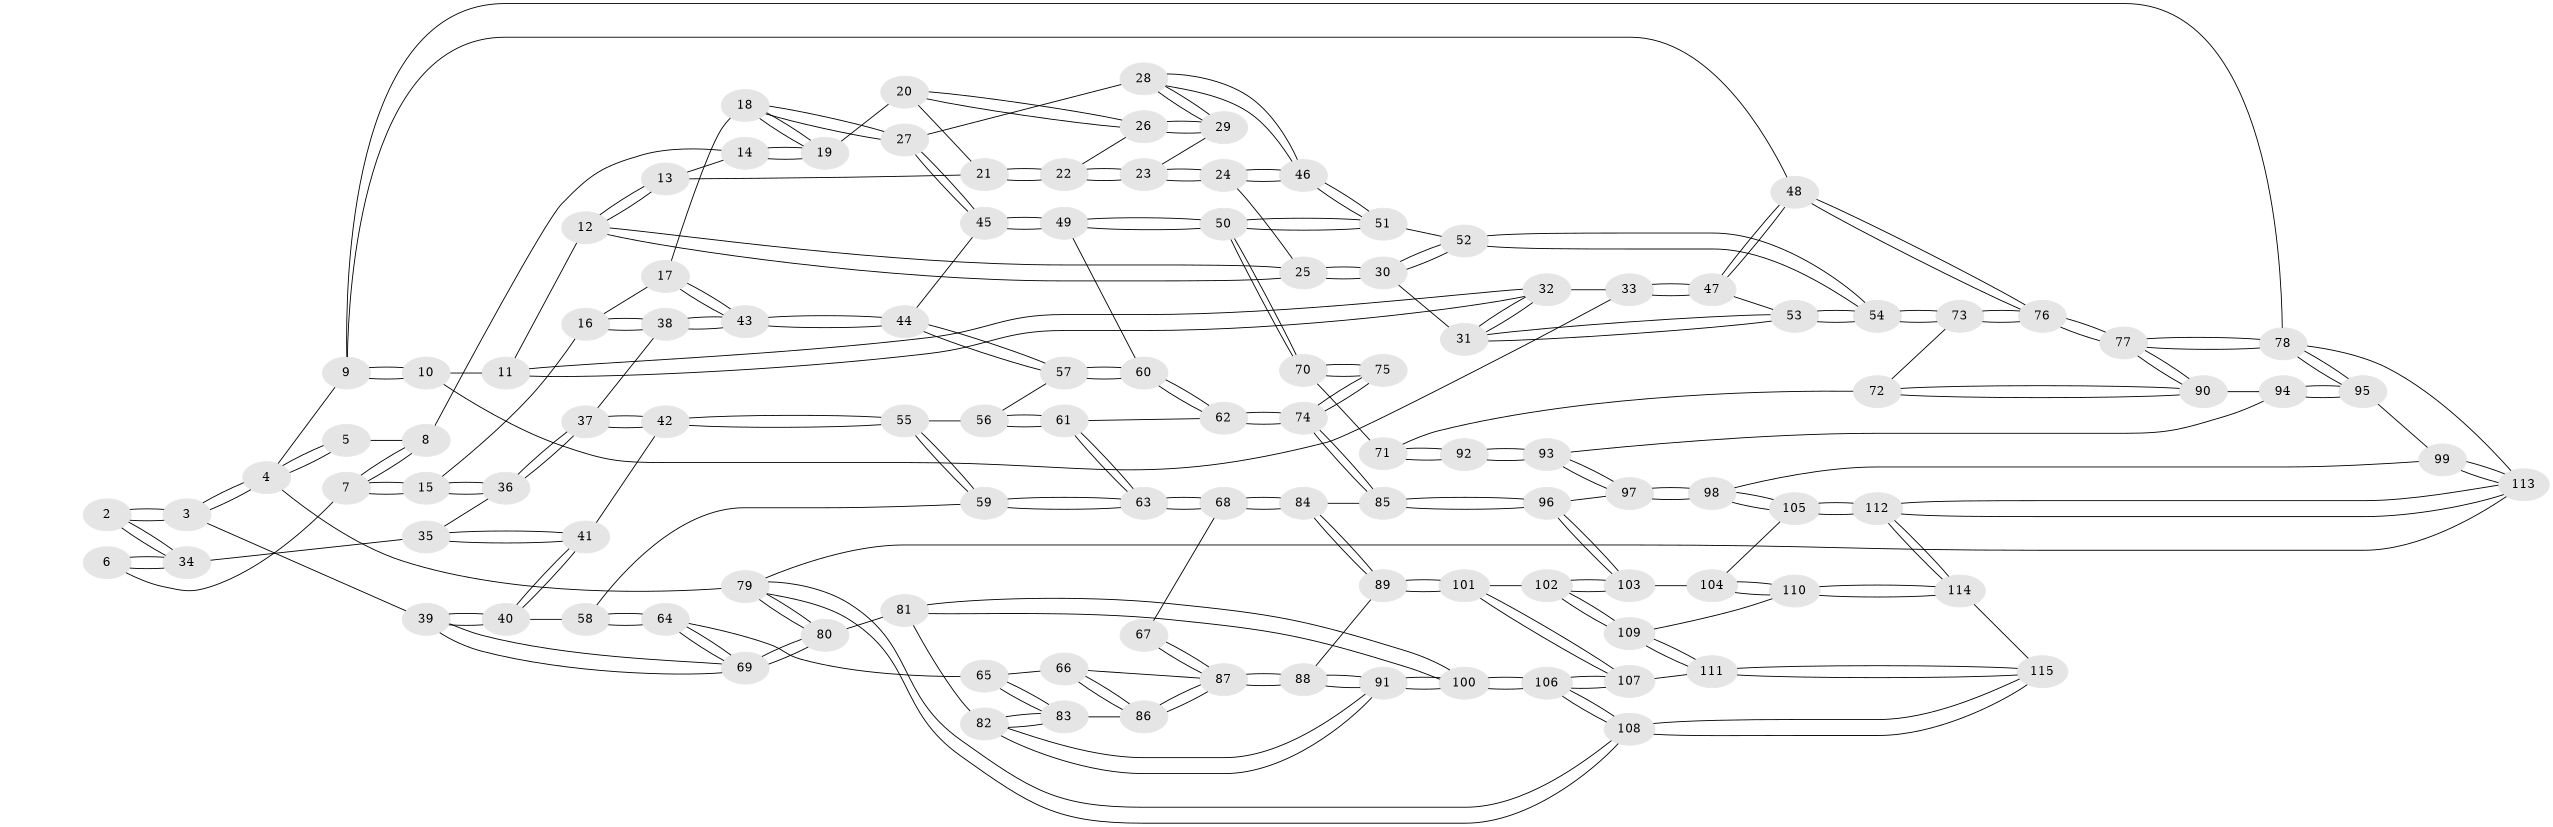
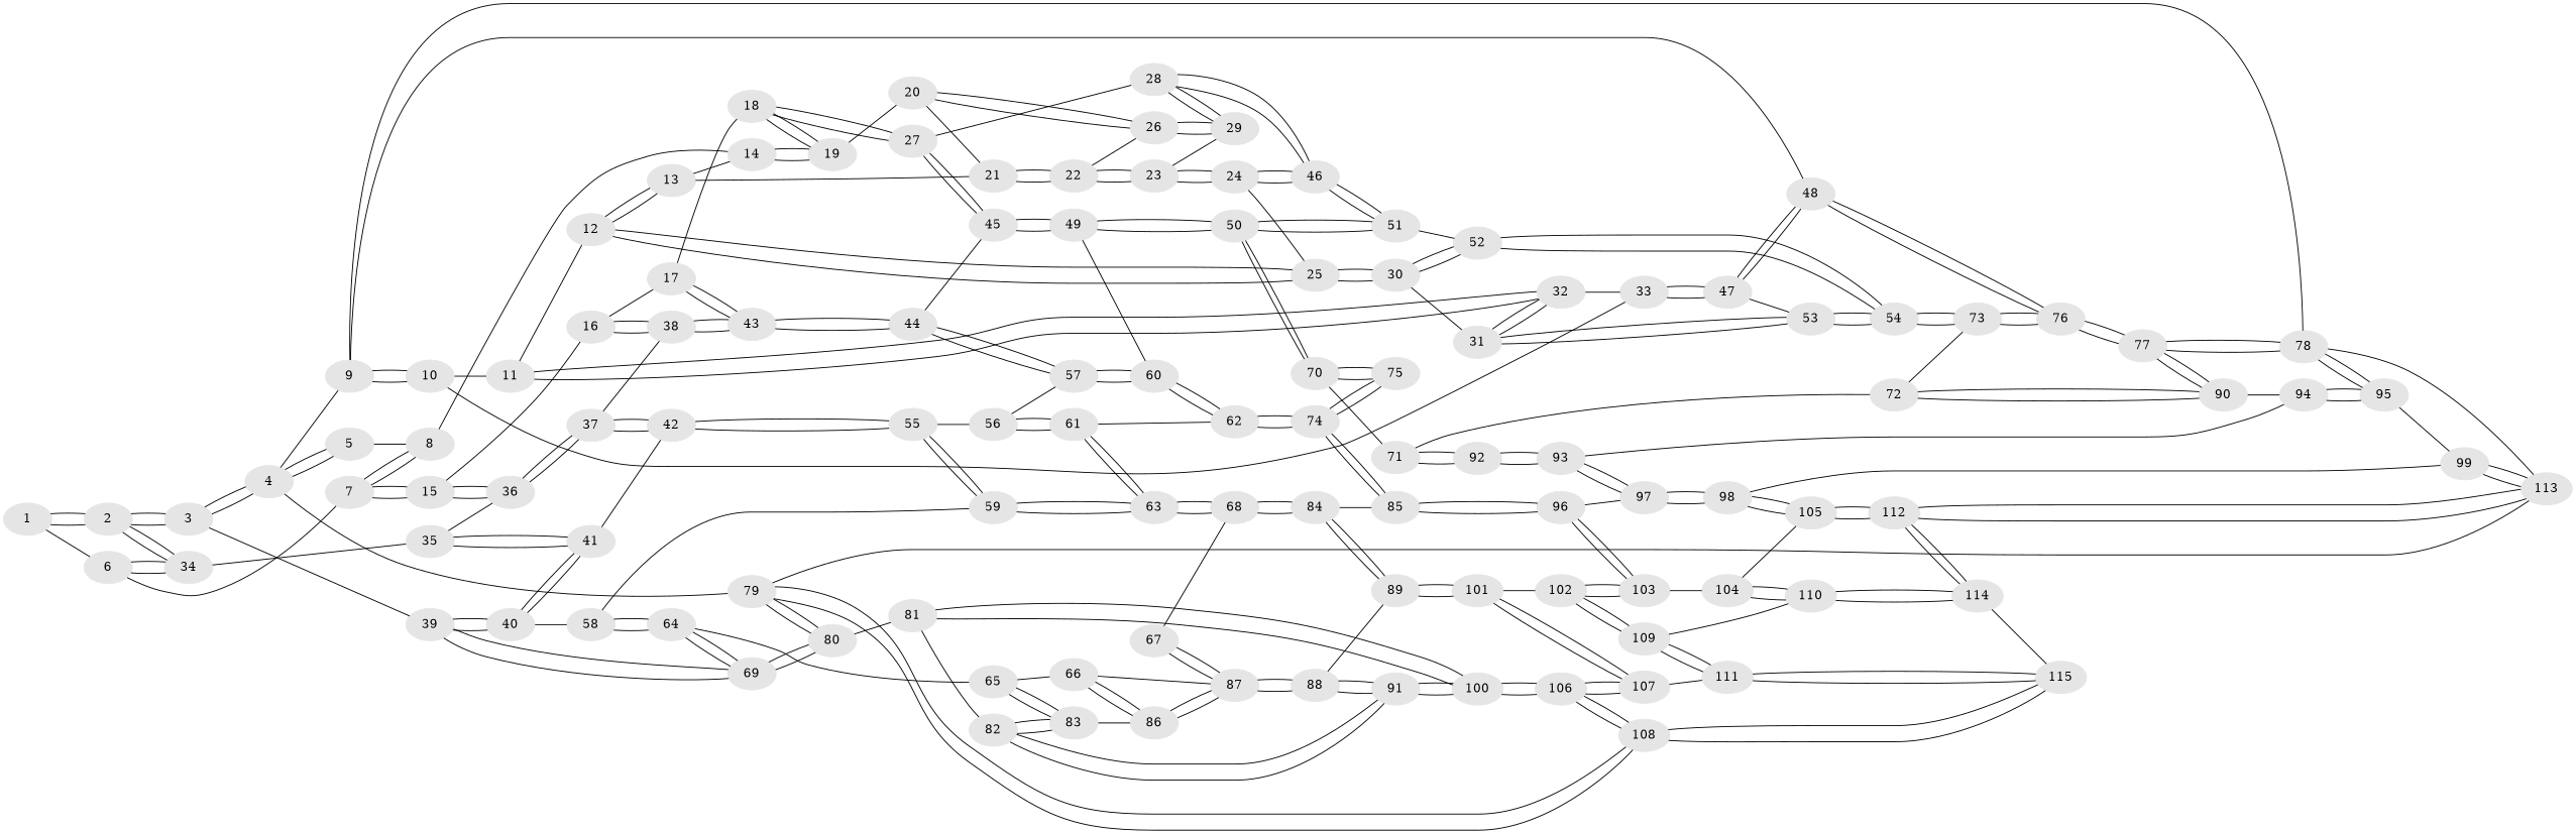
  graph {
    rankdir=LR
    node [color=gray90 style=filled]
+   1
    2
    6
    3
    34
    7
    4
    39
    35
    5
    9
    79
    40
    69
    8
    10
    48
    78
    80
    113
    108
    14
    15
    16
    36
    19
    11
    33
    76
    95
    12
    32
    47
    13
    25
    21
    30
    22
    20
    17
    38
    37
    18
    43
    27
    44
    28
    45
    26
    29
    23
    24
    46
    51
    31
    52
    49
    53
    54
    41
    42
    55
    58
    59
    64
    56
    57
    60
    50
    77
    70
    62
    71
    75
    73
    61
    63
    65
    68
    74
    85
    84
    66
    83
    86
    87
    67
    88
    89
    81
    72
    92
    90
    93
    94
    96
    99
    115
    82
    100
    91
    106
    101
    97
    103
    102
    107
    98
    104
    105
    112
    109
    111
    110
    114
+   1 -- 2
+   1 -- 2
+   1 -- 6
    2 -- 3
    2 -- 3
    2 -- 34
    2 -- 34
    6 -- 34
    6 -- 34
    6 -- 7
    3 -- 4
    3 -- 4
    3 -- 39
    34 -- 35
    7 -- 8
    7 -- 8
    7 -- 15
    7 -- 15
    4 -- 5
    4 -- 5
    4 -- 9
    4 -- 79
    39 -- 40
    39 -- 40
    39 -- 69
    39 -- 69
    35 -- 36
    35 -- 41
    35 -- 41
    5 -- 8
    9 -- 10
    9 -- 10
    9 -- 48
    9 -- 78
    79 -- 80
    79 -- 80
    79 -- 113
    79 -- 108
    79 -- 108
    40 -- 41
    40 -- 41
    40 -- 58
    69 -- 80
    69 -- 80
    8 -- 14
    10 -- 11
    10 -- 33
    48 -- 76
    48 -- 76
    78 -- 113
    78 -- 95
    78 -- 95
    80 -- 81
    108 -- 115
    108 -- 115
    14 -- 19
    14 -- 19
    15 -- 16
    15 -- 36
    15 -- 36
    16 -- 17
    16 -- 38
    16 -- 38
    36 -- 37
    36 -- 37
    19 -- 20
    11 -- 12
    11 -- 32
    11 -- 32
    33 -- 47
    33 -- 47
    76 -- 77
    76 -- 77
    95 -- 99
    12 -- 13
    12 -- 13
    12 -- 25
    12 -- 25
    32 -- 33
    47 -- 48
    47 -- 48
    47 -- 53
    13 -- 14
    13 -- 21
    25 -- 30
    25 -- 30
    21 -- 22
    21 -- 22
    30 -- 31
    30 -- 52
    30 -- 52
    22 -- 26
    22 -- 23
    22 -- 23
    20 -- 21
    20 -- 26
    20 -- 26
    17 -- 18
    17 -- 43
    17 -- 43
    38 -- 43
    38 -- 43
    37 -- 38
    37 -- 42
    37 -- 42
    18 -- 19
    18 -- 19
    18 -- 27
    18 -- 27
    43 -- 44
    43 -- 44
    27 -- 28
    27 -- 45
    27 -- 45
    44 -- 45
    44 -- 57
    44 -- 57
    28 -- 29
    28 -- 29
    28 -- 46
    28 -- 46
    45 -- 49
    45 -- 49
    26 -- 29
    26 -- 29
    23 -- 29
    23 -- 24
    23 -- 24
    24 -- 25
    24 -- 46
    24 -- 46
    46 -- 51
    46 -- 51
    51 -- 52
    31 -- 32
    31 -- 32
    31 -- 53
    31 -- 53
    52 -- 54
    52 -- 54
    49 -- 60
    49 -- 50
    49 -- 50
    53 -- 54
    53 -- 54
    54 -- 73
    54 -- 73
    41 -- 42
    42 -- 55
    42 -- 55
    55 -- 59
    55 -- 59
    55 -- 56
    58 -- 59
    58 -- 64
    58 -- 64
    59 -- 63
    59 -- 63
    64 -- 69
    64 -- 69
    64 -- 65
    56 -- 57
    56 -- 61
    56 -- 61
    57 -- 60
    57 -- 60
    60 -- 62
    60 -- 62
    50 -- 51
    50 -- 51
    50 -- 70
    50 -- 70
    77 -- 78
    77 -- 78
    77 -- 90
    77 -- 90
    70 -- 71
    70 -- 75
    70 -- 75
    62 -- 74
    62 -- 74
    71 -- 72
    71 -- 92
    71 -- 92
    73 -- 76
    73 -- 76
    61 -- 62
    61 -- 63
    61 -- 63
    63 -- 68
    63 -- 68
    65 -- 66
    65 -- 83
    65 -- 83
    68 -- 84
    68 -- 84
    74 -- 75
    74 -- 75
    74 -- 85
    74 -- 85
    85 -- 96
    85 -- 96
    84 -- 85
    84 -- 89
    84 -- 89
    66 -- 86
    66 -- 86
    66 -- 87
    83 -- 86
    86 -- 87
    86 -- 87
    87 -- 88
    87 -- 88
    67 -- 68
    67 -- 87
    67 -- 87
    88 -- 89
    88 -- 91
    88 -- 91
    89 -- 101
    89 -- 101
    81 -- 82
    81 -- 100
    81 -- 100
    72 -- 73
    72 -- 90
    72 -- 90
    92 -- 93
    92 -- 93
    90 -- 94
    93 -- 94
    93 -- 97
    93 -- 97
    94 -- 95
    94 -- 95
    96 -- 97
    96 -- 103
    96 -- 103
    99 -- 113
    99 -- 113
    82 -- 83
    82 -- 83
    82 -- 91
    82 -- 91
    100 -- 106
    100 -- 106
    91 -- 100
    91 -- 100
    106 -- 108
    106 -- 108
    106 -- 107
    106 -- 107
    101 -- 102
    101 -- 107
    101 -- 107
    97 -- 98
    97 -- 98
    103 -- 104
    102 -- 103
    102 -- 103
    102 -- 109
    102 -- 109
    107 -- 111
    98 -- 99
    98 -- 105
    98 -- 105
    104 -- 105
    104 -- 110
    104 -- 110
    105 -- 112
    105 -- 112
    112 -- 113
    112 -- 113
    112 -- 114
    112 -- 114
    109 -- 111
    109 -- 111
    109 -- 110
    111 -- 115
    111 -- 115
    110 -- 114
    110 -- 114
    114 -- 115
  }
